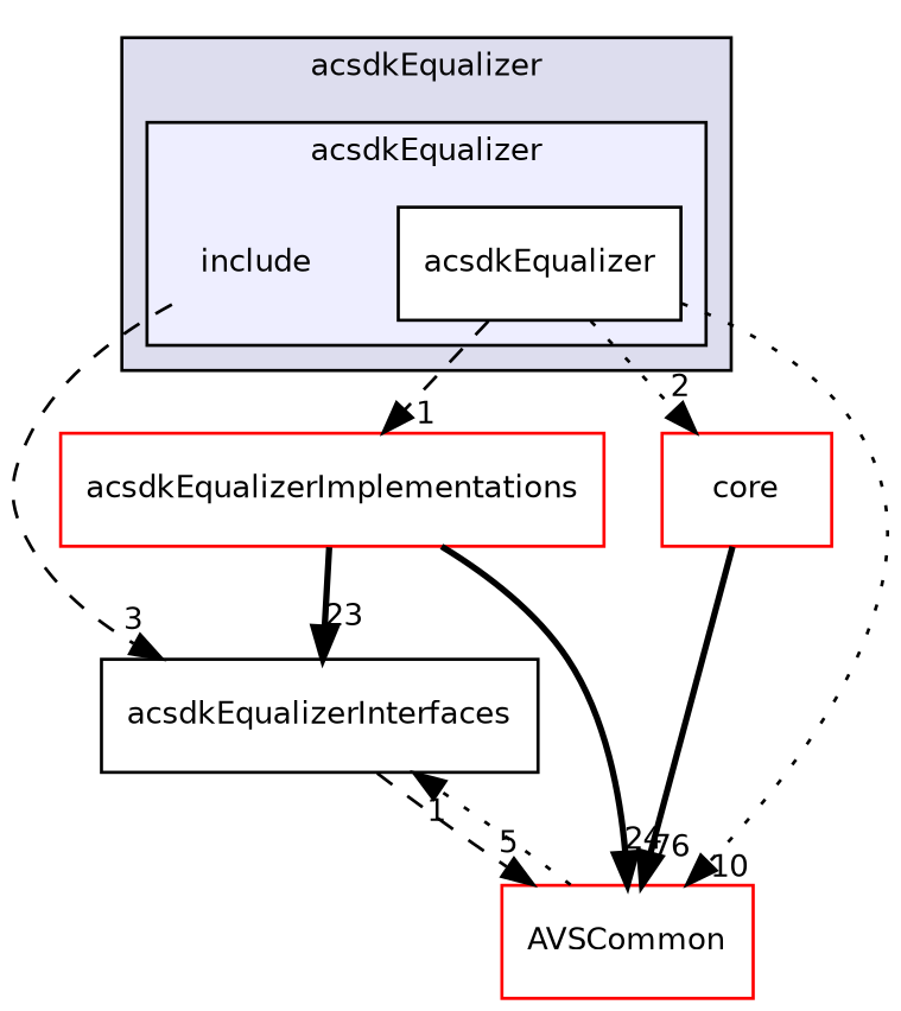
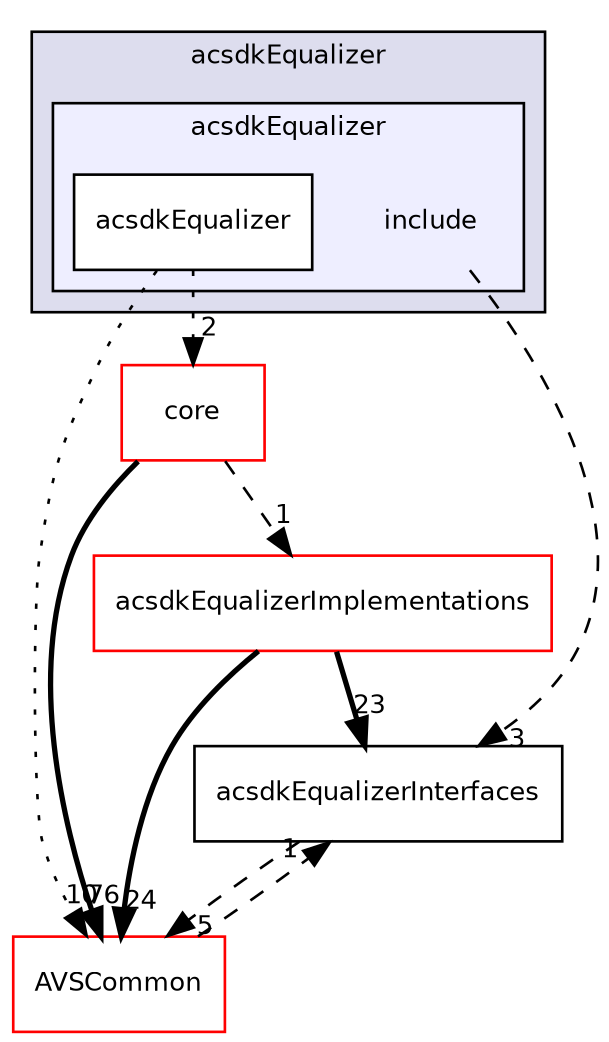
  digraph {
    compound=true
    node [color=red fontname=Helvetica fontsize=10 shape=box fillcolor=white style=filled]
    edge [headlabel=1 labeldistance=1.5 labelfontname=Helvetica labelfontsize=10 style=dashed]
    n1 [label=include shape=plaintext fillcolor="" style=""]
    n2 [color=black label=acsdkEqualizer]
    n3 [color=black label=acsdkEqualizerInterfaces]
    n4 [label=AVSCommon]
    n5 [label=core]
    n6 [label=acsdkEqualizerImplementations]
    subgraph cluster_1 {
      bgcolor="#ddddee"
      fontname=Helvetica
      fontsize=10
      label=acsdkEqualizer
      pencolor=black
      subgraph cluster_2 {
        bgcolor="#eeeeff"
        fontname=Helvetica
        fontsize=10
        label=acsdkEqualizer
        pencolor=black
        n1
        n2
      }
    }
    n1 -> n3 [headlabel=3]
    n2 -> n4 [headlabel=10 style=dotted]
    n2 -> n5 [headlabel=2 style=dotted]
-   n2 -> n6
+   n5 -> n6
    n3 -> n4 [headlabel=5]
-   n4 -> n3 [style=dotted]
+   n4 -> n3
    n5 -> n4 [headlabel=76 style=bold]
    n6 -> n3 [headlabel=23 style=bold]
    n6 -> n4 [headlabel=24 style=bold]
  }
